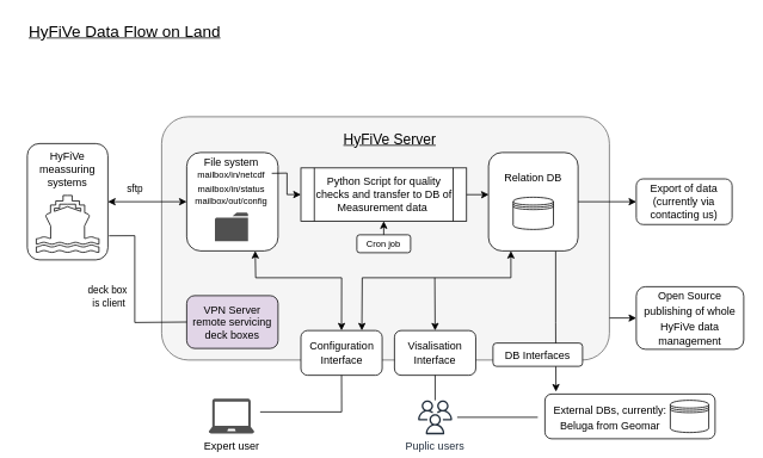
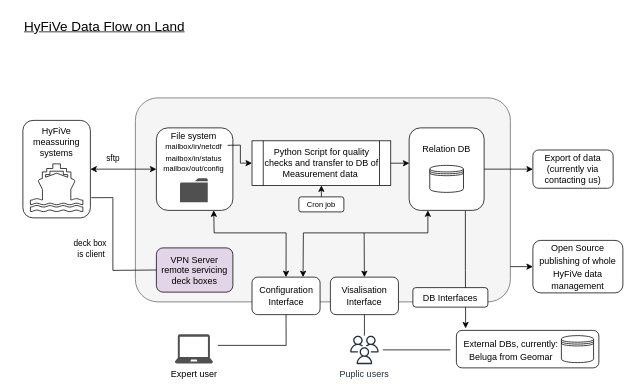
  <mxCell id="0" />
  <mxCell id="1" parent="0" />
  <mxCell id="2" value="" style="rounded=1;whiteSpace=wrap;html=1;fontSize=14;strokeWidth=1;fillColor=#f5f5f5;fontColor=#333333;strokeColor=#666666;arcSize=11;" parent="1" vertex="1"><mxGeometry x="180" y="130" width="500" height="272" as="geometry" /></mxCell>
  <mxCell id="3" value="&lt;font style=&quot;font-size: 18px&quot;&gt;&lt;u&gt;HyFiVe Data Flow on Land&lt;/u&gt;&lt;/font&gt;" style="text;html=1;strokeColor=none;fillColor=none;align=left;verticalAlign=middle;whiteSpace=wrap;rounded=0;" parent="1" vertex="1"><mxGeometry x="30" y="20" width="510" height="30" as="geometry" /></mxCell>
- <mxCell id="4" value="&lt;font style=&quot;font-size: 16px ; font-weight: normal&quot;&gt;&lt;u&gt;HyFiVe Server&lt;/u&gt;&lt;/font&gt;" style="text;html=1;strokeColor=none;fillColor=none;align=center;verticalAlign=middle;whiteSpace=wrap;rounded=0;fontStyle=1" parent="1" vertex="1"><mxGeometry x="288" y="140" width="294" height="30" as="geometry" /></mxCell>
  <mxCell id="5" style="edgeStyle=orthogonalEdgeStyle;rounded=0;orthogonalLoop=1;jettySize=auto;html=1;fontSize=14;exitX=1;exitY=0.5;exitDx=0;exitDy=0;entryX=0;entryY=0.5;entryDx=0;entryDy=0;" parent="1" source="16" target="7" edge="1"><mxGeometry relative="1" as="geometry"><mxPoint x="929.54" y="230.52" as="sourcePoint" /><mxPoint x="993" y="231" as="targetPoint" /></mxGeometry></mxCell>
  <mxCell id="6" value="&lt;font style=&quot;font-size: 12px&quot;&gt;Open Source publishing of whole HyFiVe data management&lt;/font&gt;" style="rounded=1;whiteSpace=wrap;html=1;fontSize=14;strokeWidth=1;" parent="1" vertex="1"><mxGeometry x="710" y="320" width="120" height="70" as="geometry" /></mxCell>
  <mxCell id="7" value="Export of data (currently via contacting us)" style="rounded=1;whiteSpace=wrap;html=1;fontSize=12;strokeWidth=1;" parent="1" vertex="1"><mxGeometry x="710" y="199.5" width="107" height="51" as="geometry" /></mxCell>
  <mxCell id="8" style="edgeStyle=orthogonalEdgeStyle;rounded=0;orthogonalLoop=1;jettySize=auto;html=1;endArrow=classic;endFill=1;entryX=0.065;entryY=-0.053;entryDx=0;entryDy=0;entryPerimeter=0;exitX=0.75;exitY=1;exitDx=0;exitDy=0;" parent="1" source="16" target="33" edge="1"><mxGeometry relative="1" as="geometry"><mxPoint x="604" y="452" as="targetPoint" /></mxGeometry></mxCell>
  <mxCell id="9" value="&lt;font style=&quot;font-size: 12px&quot;&gt;DB Interfaces&lt;/font&gt;" style="rounded=1;whiteSpace=wrap;html=1;fontSize=14;" parent="1" vertex="1"><mxGeometry x="550" y="383" width="100" height="26" as="geometry" /></mxCell>
  <mxCell id="10" value="" style="rounded=1;whiteSpace=wrap;html=1;fontSize=14;" parent="1" vertex="1"><mxGeometry x="30" y="160" width="90" height="130" as="geometry" /></mxCell>
  <mxCell id="11" value="" style="shape=mxgraph.signs.transportation.ship_2;html=1;pointerEvents=1;fillColor=none;strokeColor=default;verticalLabelPosition=bottom;verticalAlign=top;align=center;perimeterSpacing=1;" parent="1" vertex="1"><mxGeometry x="40" y="218" width="70" height="64" as="geometry" /></mxCell>
  <mxCell id="12" value="&lt;font style=&quot;font-size: 12px&quot;&gt;HyFiVe &lt;br&gt;meassuring systems&lt;/font&gt;" style="text;html=1;strokeColor=none;fillColor=none;align=center;verticalAlign=middle;whiteSpace=wrap;rounded=0;" parent="1" vertex="1"><mxGeometry x="20" y="178.5" width="110" height="20" as="geometry" /></mxCell>
  <mxCell id="13" value="" style="rounded=1;whiteSpace=wrap;html=1;strokeColor=default;" parent="1" vertex="1"><mxGeometry x="208" y="170" width="102" height="110" as="geometry" /></mxCell>
  <mxCell id="14" value="File system&lt;br&gt;&lt;font style=&quot;font-size: 10px&quot;&gt;mailbox/in/netcdf&lt;br&gt;mailbox/in/status&lt;br&gt;mailbox/out/config&lt;/font&gt;" style="text;html=1;strokeColor=none;fillColor=none;align=center;verticalAlign=middle;whiteSpace=wrap;rounded=0;" parent="1" vertex="1"><mxGeometry x="213" y="185" width="90" height="33" as="geometry" /></mxCell>
  <mxCell id="15" value="Python Script for quality checks and transfer to DB of Measurement data&amp;nbsp;" style="shape=process;whiteSpace=wrap;html=1;backgroundOutline=1;strokeColor=default;size=0.081;" parent="1" vertex="1"><mxGeometry x="335.5" y="187.25" width="185" height="59.5" as="geometry" /></mxCell>
  <mxCell id="16" value="" style="rounded=1;whiteSpace=wrap;html=1;strokeColor=default;" parent="1" vertex="1"><mxGeometry x="545" y="170" width="100" height="110" as="geometry" /></mxCell>
  <mxCell id="17" style="edgeStyle=orthogonalEdgeStyle;rounded=0;orthogonalLoop=1;jettySize=auto;html=1;entryX=0.003;entryY=0.427;entryDx=0;entryDy=0;entryPerimeter=0;" parent="1" source="15" target="16" edge="1"><mxGeometry relative="1" as="geometry"><mxPoint x="628" y="225" as="targetPoint" /><Array as="points" /></mxGeometry></mxCell>
  <mxCell id="18" value="" style="shape=datastore;whiteSpace=wrap;html=1;strokeColor=default;" parent="1" vertex="1"><mxGeometry x="572.5" y="220" width="45" height="36" as="geometry" /></mxCell>
  <mxCell id="19" value="Relation DB&lt;br&gt;" style="text;html=1;strokeColor=none;fillColor=none;align=center;verticalAlign=middle;whiteSpace=wrap;rounded=0;" parent="1" vertex="1"><mxGeometry x="550" y="183" width="90" height="30" as="geometry" /></mxCell>
  <mxCell id="20" value="" style="sketch=0;pointerEvents=1;shadow=0;dashed=0;html=1;strokeColor=none;fillColor=#505050;labelPosition=center;verticalLabelPosition=bottom;verticalAlign=top;outlineConnect=0;align=center;shape=mxgraph.office.concepts.folder;" parent="1" vertex="1"><mxGeometry x="239.5" y="237" width="37" height="32" as="geometry" /></mxCell>
  <mxCell id="21" value="sftp" style="edgeStyle=orthogonalEdgeStyle;rounded=0;orthogonalLoop=1;jettySize=auto;html=1;entryX=0;entryY=0.5;entryDx=0;entryDy=0;startArrow=classic;startFill=1;" parent="1" source="10" target="13" edge="1"><mxGeometry x="-0.318" y="15" relative="1" as="geometry"><mxPoint as="offset" /></mxGeometry></mxCell>
  <mxCell id="22" value="Configuration &lt;br&gt;Interface" style="rounded=1;whiteSpace=wrap;html=1;strokeColor=default;" parent="1" vertex="1"><mxGeometry x="335.5" y="369" width="90.75" height="50" as="geometry" /></mxCell>
  <mxCell id="23" value="" style="endArrow=classic;startArrow=classic;html=1;rounded=0;entryX=0.75;entryY=1;entryDx=0;entryDy=0;exitX=0.5;exitY=0;exitDx=0;exitDy=0;" parent="1" source="22" target="13" edge="1"><mxGeometry width="50" height="50" relative="1" as="geometry"><mxPoint x="510" y="240" as="sourcePoint" /><mxPoint x="560" y="190" as="targetPoint" /><Array as="points"><mxPoint x="381" y="310" /><mxPoint x="285" y="310" /></Array></mxGeometry></mxCell>
  <mxCell id="24" value="" style="endArrow=classic;startArrow=classic;html=1;rounded=0;entryX=0.25;entryY=1;entryDx=0;entryDy=0;exitX=0.75;exitY=0;exitDx=0;exitDy=0;" parent="1" source="22" target="16" edge="1"><mxGeometry width="50" height="50" relative="1" as="geometry"><mxPoint x="340" y="380" as="sourcePoint" /><mxPoint x="430" y="310" as="targetPoint" /><Array as="points"><mxPoint x="404" y="310" /><mxPoint x="570" y="310" /></Array></mxGeometry></mxCell>
  <mxCell id="25" value="VPN Server&lt;br&gt;remote servicing deck boxes" style="rounded=1;whiteSpace=wrap;html=1;fillColor=#e1d5e7;" parent="1" vertex="1"><mxGeometry x="208" y="330" width="102" height="59" as="geometry" /></mxCell>
  <mxCell id="26" value="" style="endArrow=none;html=1;rounded=0;exitX=1.014;exitY=0.793;exitDx=0;exitDy=0;exitPerimeter=0;entryX=0;entryY=0.5;entryDx=0;entryDy=0;startArrow=none;startFill=0;endFill=0;" parent="1" source="10" target="25" edge="1"><mxGeometry width="50" height="50" relative="1" as="geometry"><mxPoint x="90" y="380" as="sourcePoint" /><mxPoint x="140" y="330" as="targetPoint" /><Array as="points"><mxPoint x="150" y="263" /><mxPoint x="150" y="360" /></Array></mxGeometry></mxCell>
  <mxCell id="27" value="deck box&amp;nbsp;&lt;br&gt;is client" style="edgeLabel;html=1;align=center;verticalAlign=middle;resizable=0;points=[];" parent="26" vertex="1" connectable="0"><mxGeometry x="0.054" y="2" relative="1" as="geometry"><mxPoint x="-32" y="-1" as="offset" /></mxGeometry></mxCell>
  <mxCell id="28" value="Expert user" style="sketch=0;pointerEvents=1;shadow=0;dashed=0;html=1;strokeColor=none;fillColor=#505050;labelPosition=center;verticalLabelPosition=bottom;verticalAlign=top;outlineConnect=0;align=center;shape=mxgraph.office.devices.laptop;" parent="1" vertex="1"><mxGeometry x="232.5" y="445" width="51" height="39" as="geometry" /></mxCell>
  <mxCell id="29" value="" style="endArrow=classic;html=1;rounded=0;fontSize=12;entryX=0;entryY=0.5;entryDx=0;entryDy=0;" parent="1" target="6" edge="1"><mxGeometry width="50" height="50" relative="1" as="geometry"><mxPoint x="680" y="355" as="sourcePoint" /><mxPoint x="560" y="260" as="targetPoint" /></mxGeometry></mxCell>
  <mxCell id="30" value="" style="endArrow=classic;html=1;rounded=0;fontSize=10;exitX=1;exitY=0.25;exitDx=0;exitDy=0;entryX=0;entryY=0.5;entryDx=0;entryDy=0;" parent="1" source="14" target="15" edge="1"><mxGeometry width="50" height="50" relative="1" as="geometry"><mxPoint x="400" y="270" as="sourcePoint" /><mxPoint x="450" y="220" as="targetPoint" /><Array as="points"><mxPoint x="320" y="193" /><mxPoint x="320" y="217" /></Array></mxGeometry></mxCell>
  <mxCell id="31" value="Cron job" style="rounded=1;whiteSpace=wrap;html=1;fontSize=10;" parent="1" vertex="1"><mxGeometry x="398" y="262" width="60" height="20" as="geometry" /></mxCell>
  <mxCell id="32" value="" style="endArrow=classic;html=1;rounded=0;fontSize=10;entryX=0.5;entryY=1;entryDx=0;entryDy=0;exitX=0.5;exitY=0;exitDx=0;exitDy=0;" parent="1" source="31" target="15" edge="1"><mxGeometry width="50" height="50" relative="1" as="geometry"><mxPoint x="400" y="280" as="sourcePoint" /><mxPoint x="450" y="230" as="targetPoint" /></mxGeometry></mxCell>
  <mxCell id="33" value="" style="rounded=1;whiteSpace=wrap;html=1;strokeColor=default;" parent="1" vertex="1"><mxGeometry x="608" y="440" width="190" height="50" as="geometry" /></mxCell>
  <mxCell id="34" value="&lt;font style=&quot;font-size: 12px&quot;&gt;External DBs, currently: &lt;br&gt;Beluga from Geomar&lt;/font&gt;" style="text;html=1;strokeColor=none;fillColor=none;align=center;verticalAlign=middle;whiteSpace=wrap;rounded=0;fontSize=14;" parent="1" vertex="1"><mxGeometry x="600" y="451" width="162.273" height="30" as="geometry" /></mxCell>
  <mxCell id="35" value="" style="shape=datastore;whiteSpace=wrap;html=1;strokeColor=default;" parent="1" vertex="1"><mxGeometry x="747.997" y="447" width="42.955" height="36" as="geometry" /></mxCell>
  <mxCell id="36" value="Visalisation&lt;br&gt;Interface" style="rounded=1;whiteSpace=wrap;html=1;strokeColor=default;" parent="1" vertex="1"><mxGeometry x="440" y="369" width="90.75" height="50" as="geometry" /></mxCell>
  <mxCell id="37" value="" style="endArrow=none;startArrow=none;html=1;rounded=0;fontSize=12;entryX=0.5;entryY=1;entryDx=0;entryDy=0;startFill=0;endFill=0;" parent="1" target="22" edge="1"><mxGeometry width="50" height="50" relative="1" as="geometry"><mxPoint x="290" y="460" as="sourcePoint" /><mxPoint x="450" y="260" as="targetPoint" /><Array as="points"><mxPoint x="381" y="460" /></Array></mxGeometry></mxCell>
  <mxCell id="38" value="Puplic users" style="sketch=0;outlineConnect=0;fontColor=#232F3E;gradientColor=none;fillColor=#232F3D;strokeColor=none;dashed=0;verticalLabelPosition=bottom;verticalAlign=top;align=center;html=1;fontSize=12;fontStyle=0;aspect=fixed;pointerEvents=1;shape=mxgraph.aws4.users;" parent="1" vertex="1"><mxGeometry x="466.38" y="447" width="38" height="38" as="geometry" /></mxCell>
  <mxCell id="39" value="" style="endArrow=none;startArrow=none;html=1;rounded=0;fontSize=12;entryX=0;entryY=0.5;entryDx=0;entryDy=0;startFill=0;endFill=0;" parent="1" target="34" edge="1"><mxGeometry width="50" height="50" relative="1" as="geometry"><mxPoint x="510" y="466" as="sourcePoint" /><mxPoint x="450" y="260" as="targetPoint" /></mxGeometry></mxCell>
  <mxCell id="40" value="" style="endArrow=none;startArrow=none;html=1;rounded=0;fontSize=12;entryX=0.5;entryY=1;entryDx=0;entryDy=0;startFill=0;endFill=0;" parent="1" source="38" target="36" edge="1"><mxGeometry width="50" height="50" relative="1" as="geometry"><mxPoint x="400" y="310" as="sourcePoint" /><mxPoint x="450" y="260" as="targetPoint" /></mxGeometry></mxCell>
  <mxCell id="41" value="" style="endArrow=classic;html=1;rounded=0;fontSize=10;entryX=0.5;entryY=0;entryDx=0;entryDy=0;" parent="1" target="36" edge="1"><mxGeometry width="50" height="50" relative="1" as="geometry"><mxPoint x="485" y="310" as="sourcePoint" /><mxPoint x="430" y="270" as="targetPoint" /></mxGeometry></mxCell>
